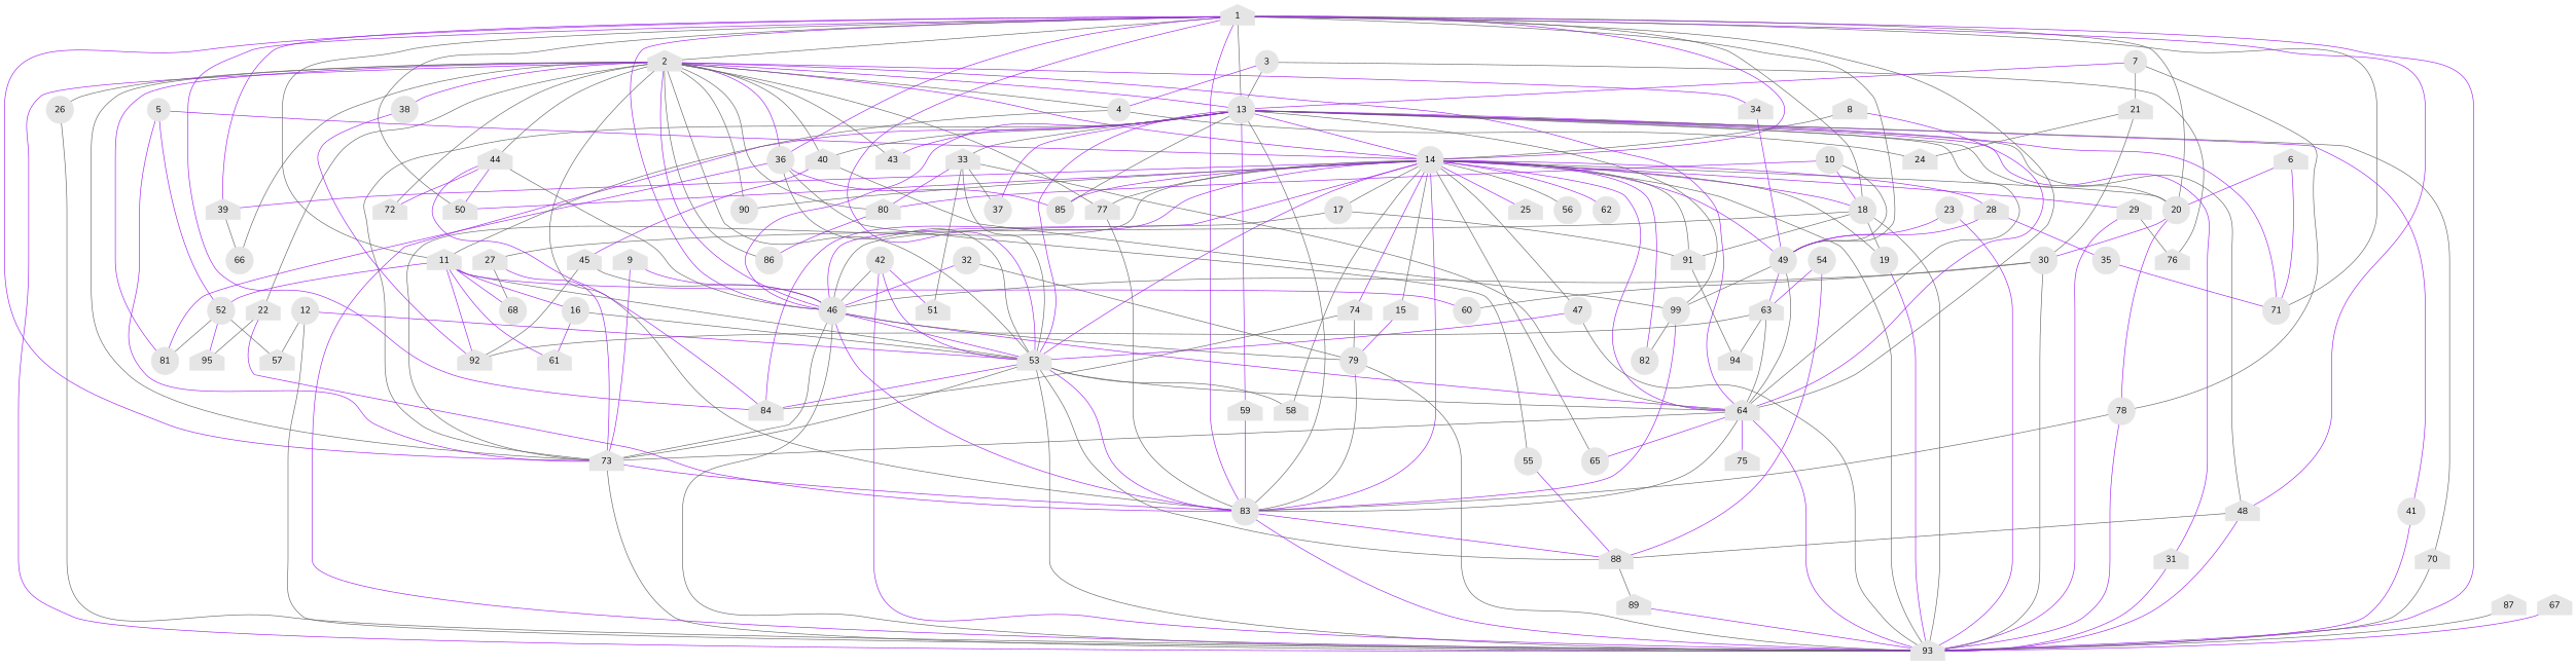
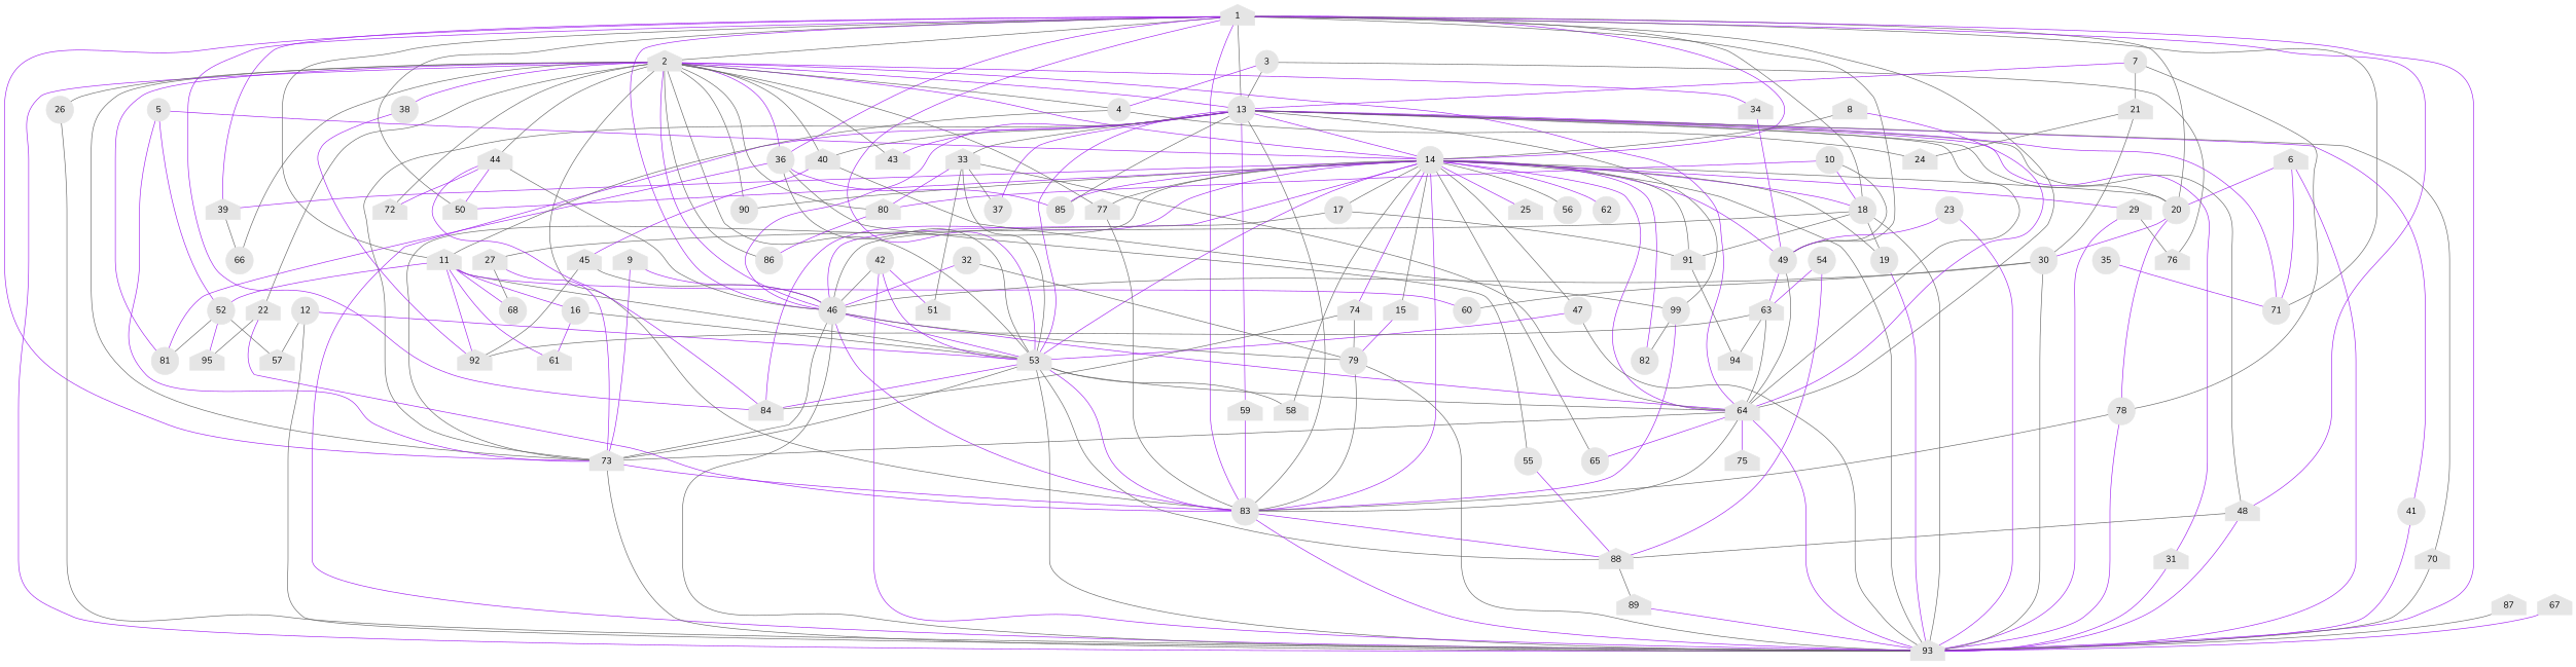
  graph {
    fontname=Nunito
    node [color=gray90 fontname=Nunito shape=house style=filled]
    edge [color=gray40 fontname=Nunito weight=1.0]
    1
    2
    11
    13 [shape=circle]
    14 [shape=circle]
    18 [shape=circle]
    20 [shape=circle]
    36 [shape=circle]
    39
    46 [shape=circle]
    48
    49 [shape=circle]
    50
    53
    64
    71 [shape=circle]
    73
    83 [shape=circle]
    84
    93
    4 [shape=circle]
    22
    26 [shape=circle]
    34
    38 [shape=circle]
    40
    43
    44
    66 [shape=circle]
    72
    77
    80
    81 [shape=circle]
    86 [shape=circle]
    90 [shape=circle]
    52 [shape=circle]
    16 [shape=circle]
    60 [shape=circle]
    61
    68 [shape=circle]
    92
    31
    33
    37 [shape=circle]
    41 [shape=circle]
    59
    n47 [label=99 shape=circle]
    70
    85 [shape=circle]
    15
    17 [shape=circle]
    19 [shape=circle]
    25
-   28
    29
    47 [shape=circle]
    56 [shape=circle]
    58
    62 [shape=circle]
    65 [shape=circle]
    74
    82 [shape=circle]
    91
    27
    78 [shape=circle]
    30 [shape=circle]
    55 [shape=circle]
    79 [shape=circle]
    88
    63
    75
    24
    95
    45
    3 [shape=circle]
    76
    5 [shape=circle]
    57
    6
    7 [shape=circle]
    21
    8
    9
    10 [shape=circle]
    12 [shape=circle]
    51
    35 [shape=circle]
    94
    23 [shape=circle]
    87
    32 [shape=circle]
    42 [shape=circle]
    89
    54 [shape=circle]
    67
    1 -- 2
    1 -- 11
    1 -- 13 [weight=2.0]
    1 -- 14 [color=purple]
    1 -- 18
    1 -- 20
    1 -- 36 [color=purple]
    1 -- 39 [color=purple]
    1 -- 46 [color=purple]
    1 -- 48 [color=purple]
    1 -- 49
    1 -- 50
    1 -- 53 [color=purple]
    1 -- 64 [weight=2.0]
    1 -- 71
    1 -- 73 [color=purple]
    1 -- 83 [color=purple weight=2.0]
    1 -- 84 [color=purple]
    1 -- 93 [color=purple weight=2.0]
    2 -- 13 [color=purple]
    2 -- 14 [color=purple]
    2 -- 36 [color=purple]
    2 -- 46 [color=purple]
    2 -- 53
    2 -- 64 [color=purple]
    2 -- 73
    2 -- 83
    2 -- 93 [color=purple]
    2 -- 4
    2 -- 22
    2 -- 26 [weight=2.0]
    2 -- 34 [color=purple]
    2 -- 38 [color=purple]
    2 -- 40
    2 -- 43
    2 -- 44
    2 -- 66
    2 -- 72
    2 -- 77
    2 -- 80
    2 -- 81 [color=purple]
    2 -- 86
    2 -- 90
    11 -- 53
    11 -- 52 [color=purple]
    11 -- 16 [color=purple]
    11 -- 60 [color=purple]
    11 -- 61 [color=purple]
    11 -- 68 [color=purple]
    11 -- 92 [color=purple]
    13 -- 14 [color=purple]
    13 -- 20
    13 -- 46 [color=purple]
    13 -- 48
    13 -- 53 [color=purple weight=2.0]
    13 -- 64
    13 -- 71 [color=purple]
    13 -- 73 [weight=2.0]
    13 -- 83
    13 -- 93 [color=purple]
    13 -- 40
    13 -- 43 [color=purple]
    13 -- 31 [color=purple]
    13 -- 33
    13 -- 37 [color=purple]
    13 -- 41 [color=purple]
    13 -- 59 [color=purple]
    13 -- n47
    13 -- 70
    13 -- 85
    14 -- 18 [color=purple]
    14 -- 20
    14 -- 39 [color=purple weight=2.0]
    14 -- 46 [color=purple]
    14 -- 49 [color=purple]
    14 -- 50 [color=purple]
    14 -- 53 [color=purple]
    14 -- 64 [color=purple]
    14 -- 73 [weight=2.0]
    14 -- 83 [color=purple]
    14 -- 84 [color=purple]
    14 -- 93
    14 -- 77
    14 -- 90
    14 -- 85 [color=purple]
    14 -- 15
    14 -- 17
    14 -- 19
    14 -- 25 [color=purple]
-   14 -- 28 [color=purple]
    14 -- 29 [color=purple]
    14 -- 47
    14 -- 56
    14 -- 58
    14 -- 62 [color=purple]
    14 -- 65
    14 -- 74 [color=purple]
    14 -- 82 [color=purple]
    14 -- 91
    18 -- 93
    18 -- 19
    18 -- 91
    18 -- 27
    20 -- 78 [color=purple]
    20 -- 30 [color=purple]
    36 -- 53
    36 -- 81 [color=purple]
    36 -- 85 [color=purple]
    36 -- 55
    39 -- 66
    46 -- 53 [color=purple]
    46 -- 64 [color=purple]
    46 -- 73 [weight=2.0]
    46 -- 83 [color=purple]
    46 -- 93
    46 -- 79
    48 -- 93 [color=purple]
    48 -- 88
    49 -- 64
-   49 -- n47
    49 -- 63 [color=purple]
    53 -- 64
    53 -- 73
    53 -- 83 [color=purple]
    53 -- 84 [color=purple]
    53 -- 93
    53 -- 58
    53 -- 88
    64 -- 73
    64 -- 83
    64 -- 93 [color=purple]
    64 -- 65 [color=purple]
    64 -- 75 [color=purple]
    73 -- 83 [color=purple]
    73 -- 93
    83 -- 93 [color=purple]
    83 -- 88 [color=purple]
    4 -- 11
    4 -- 24
    22 -- 83 [color=purple]
    22 -- 95
    26 -- 93
    34 -- 49 [color=purple]
    38 -- 92 [color=purple]
    40 -- n47
    40 -- 45 [color=purple]
    44 -- 46
    44 -- 50 [color=purple]
    44 -- 84 [color=purple]
    44 -- 72 [color=purple]
    77 -- 83
    80 -- 86 [color=purple]
    52 -- 81
    52 -- 95 [color=purple]
    52 -- 57
    16 -- 53
    16 -- 61 [color=purple]
    31 -- 93 [color=purple]
    33 -- 53
    33 -- 64
    33 -- 80 [color=purple]
    33 -- 37
    33 -- 51
    41 -- 93 [color=purple]
    59 -- 83 [color=purple]
    n47 -- 83 [color=purple]
    n47 -- 82
    70 -- 93
    15 -- 79 [color=purple]
    17 -- 46
    17 -- 91
    19 -- 93 [color=purple]
-   28 -- 49 [color=purple]
-   28 -- 35 [color=purple]
    29 -- 93 [color=purple]
    29 -- 76
    47 -- 53 [color=purple]
    47 -- 93
    74 -- 84
    74 -- 79
    91 -- 94
    27 -- 73 [color=purple]
    27 -- 68
    78 -- 83
    78 -- 93 [color=purple]
    30 -- 46
    30 -- 93
    30 -- 60
    55 -- 88 [color=purple]
    79 -- 83
    79 -- 93
    88 -- 89
    63 -- 64 [weight=2.0]
    63 -- 92
    63 -- 94
    45 -- 46
    45 -- 92
    3 -- 13
    3 -- 4 [color=purple]
    3 -- 76
    5 -- 14 [color=purple]
    5 -- 73 [color=purple]
    5 -- 52 [color=purple]
    6 -- 20 [color=purple]
    6 -- 71 [color=purple]
+   6 -- 93 [color=purple]
    7 -- 13 [color=purple]
    7 -- 78
    7 -- 21
    21 -- 30
    21 -- 24
    8 -- 14
    8 -- 64 [color=purple]
    9 -- 46 [color=purple]
    9 -- 73 [color=purple]
    10 -- 18 [color=purple]
    10 -- 49
    10 -- 80 [color=purple]
    12 -- 53 [color=purple]
    12 -- 93
    12 -- 57
    35 -- 71 [color=purple]
    23 -- 49 [color=purple]
    23 -- 93 [color=purple]
    87 -- 93 [weight=2.0]
    32 -- 46 [color=purple]
    32 -- 79
    42 -- 46
    42 -- 53 [color=purple]
    42 -- 93 [color=purple]
    42 -- 51 [color=purple]
    89 -- 93 [color=purple]
    54 -- 88 [color=purple]
    54 -- 63 [color=purple]
    67 -- 93 [color=purple]
  }
